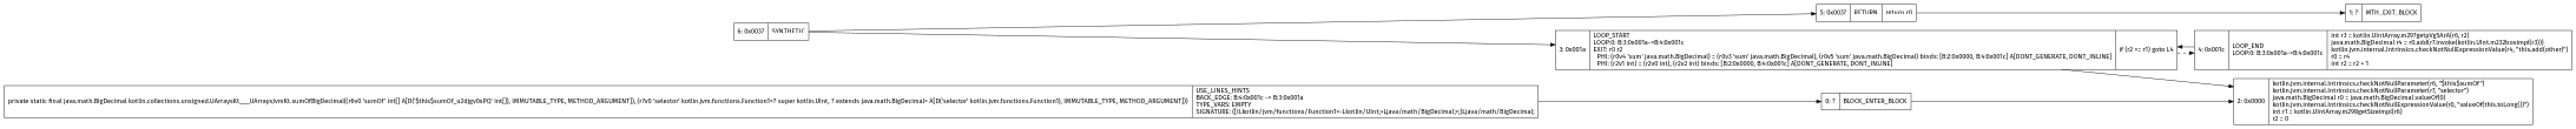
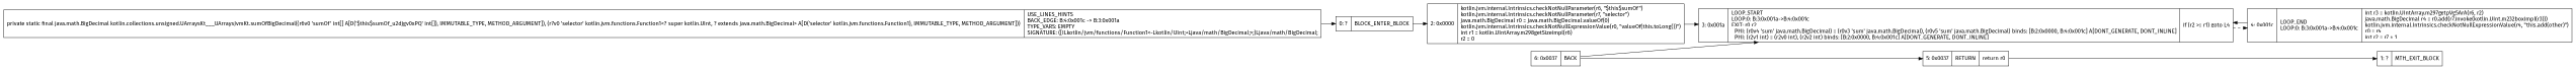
  digraph {
    fontname="Fira Sans"
    rankdir=LR
    node [fontname="Fira Sans" shape=record]
    edge [fontname="Fira Sans"]
    n1 [label="{0\:\ ?|BLOCK_ENTER_BLOCK\l}"]
    n2 [label="{2\:\ 0x0000|kotlin.jvm.internal.Intrinsics.checkNotNullParameter(r6, \"$this$sumOf\")\lkotlin.jvm.internal.Intrinsics.checkNotNullParameter(r7, \"selector\")\ljava.math.BigDecimal r0 = java.math.BigDecimal.valueOf(0)\lkotlin.jvm.internal.Intrinsics.checkNotNullExpressionValue(r0, \"valueOf(this.toLong())\")\lint r1 = kotlin.UIntArray.m298getSizeimpl(r6)\lr2 = 0\l}"]
    n3 [label="{3\:\ 0x001a|LOOP_START\lLOOP:0: B:3:0x001a\-\>B:4:0x001c\lEXIT: r0 r2 \l  PHI: (r0v4 'sum' java.math.BigDecimal) = (r0v3 'sum' java.math.BigDecimal), (r0v5 'sum' java.math.BigDecimal) binds: [B:2:0x0000, B:4:0x001c] A[DONT_GENERATE, DONT_INLINE]\l  PHI: (r2v1 int) = (r2v0 int), (r2v2 int) binds: [B:2:0x0000, B:4:0x001c] A[DONT_GENERATE, DONT_INLINE]\l|if (r2 \>= r1) goto L4\l}"]
-   n4 [label="{4\:\ 0x001c|LOOP_END\lLOOP:0: B:3:0x001a\-\>B:4:0x001c\l|int r3 = kotlin.UIntArray.m297getpVg5ArA(r6, r2)\ljava.math.BigDecimal r4 = r0.add(r7.invoke(kotlin.UInt.m232boximpl(r3)))\lkotlin.jvm.internal.Intrinsics.checkNotNullExpressionValue(r4, \"this.add(other)\")\lr0 = r4\lint r2 = r2 + 1\l}"]
-   n5 [label="{6\:\ 0x0037|SYNTHETIC\l}"]
+   n4 [label="{4\:\ 0x001c|LOOP_END\lLOOP:0: B:3:0x001a\-\>B:4:0x001c\l|int r3 = kotlin.UIntArray.m297getpVg5ArA(r6, r2)\ljava.math.BigDecimal r4 = r0.add(r7.invoke(kotlin.UInt.m232boximpl(r3)))\lkotlin.jvm.internal.Intrinsics.checkNotNullExpressionValue(r4, \"this.add(other)\")\lr0 = r4\lint r2 = r7 + 1\l}"]
+   n5 [label="{6\:\ 0x0037|BACK\l}"]
    n6 [label="{5\:\ 0x0037|RETURN\l|return r0\l}"]
    n7 [label="{1\:\ ?|MTH_EXIT_BLOCK\l}"]
    n8 [label="{private static final java.math.BigDecimal kotlin.collections.unsigned.UArraysKt___UArraysJvmKt.sumOfBigDecimal((r6v0 'sumOf' int[] A[D('$this$sumOf_u2djgv0xPQ' int[]), IMMUTABLE_TYPE, METHOD_ARGUMENT]), (r7v0 'selector' kotlin.jvm.functions.Function1\<? super kotlin.UInt, ? extends java.math.BigDecimal\> A[D('selector' kotlin.jvm.functions.Function1), IMMUTABLE_TYPE, METHOD_ARGUMENT]))  | USE_LINES_HINTS\lBACK_EDGE: B:4:0x001c \-\> B:3:0x001a\lTYPE_VARS: EMPTY\lSIGNATURE: ([ILkotlin\/jvm\/functions\/Function1\<\-Lkotlin\/UInt;+Ljava\/math\/BigDecimal;\>;)Ljava\/math\/BigDecimal;\l}"]
    n1 -> n2
-   n3 -> n2
+   n2 -> n3
    n3 -> n4 [style=dashed]
    n4 -> n3
    n5 -> n3
    n5 -> n6
    n6 -> n7
    n8 -> n1
  }
